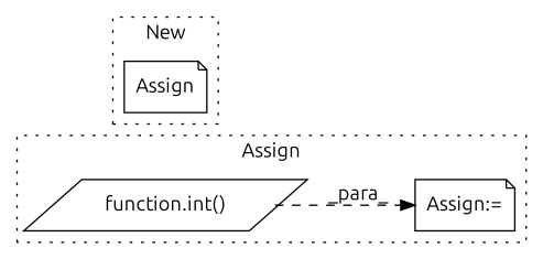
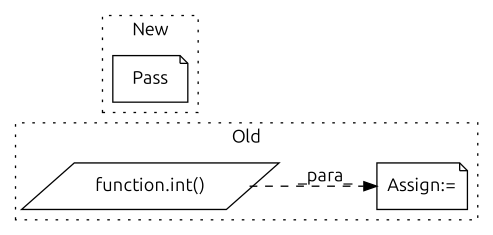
  digraph {
    rankdir=LR
    fontname=Ubuntu
    node [shape=note fontname=Ubuntu]
    n1 [a=75 l="4,1" label="function.int()" s="190,224" shape=parallelogram]
    n2 [a=68 l=3 label="Assign:=" s=187]
-   n3 [a=62 l=4 label=Assign s=423]
+   n3 [a=62 l=4 label=Pass s=423]
    subgraph cluster_1 {
-     label=Assign
+     label=Old
      style=dotted
      n1
      n2
    }
    subgraph cluster_2 {
      label=New
      style=dotted
      n3
    }
    n1 -> n2 [label=_para_ style=dashed fontname=Ubuntu]
  }
